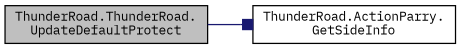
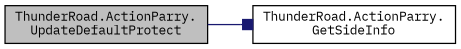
  digraph {
    rankdir=LR
    fontname="IBM Plex Mono"
    node [color=black fontname="IBM Plex Mono" fontsize=10 shape=record style=filled]
-   n1 [fillcolor=grey75 fontcolor=black height=0.2 label="ThunderRoad.ThunderRoad.\lUpdateDefaultProtect" width=0.4]
+   n1 [fillcolor=grey75 fontcolor=black height=0.2 label="ThunderRoad.ActionParry.\lUpdateDefaultProtect" width=0.4]
    n2 [fillcolor=white height=0.2 label="ThunderRoad.ActionParry.\lGetSideInfo" width=0.4]
    n1 -> n2 [color=midnightblue fontname="IBM Plex Mono" fontsize=10 labelfontname=Helvetica labelfontsize=10 style=solid arrowhead=box]
  }
